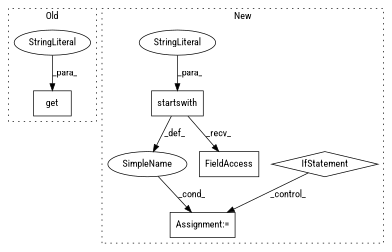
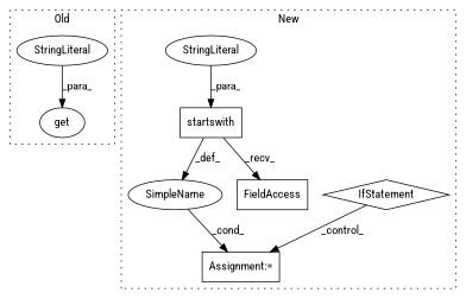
  digraph {
    fontname="Roboto Condensed"
    node [a=32 fontname="Roboto Condensed" shape=box]
    edge [fontname="Roboto Condensed"]
-   n1 [l="4,1" label=get s="9125,9159"]
+   n1 [l="4,1" label=get s="9125,9159" shape=ellipse]
    n2 [a=45 l=8 label=StringLiteral s=9129 shape=ellipse]
    n3 [l="11,1" label=startswith s="9238,9256"]
    n4 [a=25 l="4,2" label=IfStatement s="9219,9298" shape=diamond]
    n5 [a=45 l=7 label=StringLiteral s=9249 shape=ellipse]
    n6 [a=7 l=1 label="Assignment:=" s=9412]
    n7 [a=42 label=SimpleName shape=ellipse]
    n8 [a=22 l=13 label=FieldAccess s=9224]
    subgraph cluster_1 {
      label=Old
      style=dotted
      n1
      n2
    }
    subgraph cluster_2 {
      label=New
      style=dotted
      n3
      n4
      n5
      n6
      n7
      n8
    }
    n2 -> n1 [label=_para_]
    n3 -> n7 [label=_def_]
    n3 -> n8 [label=_recv_]
    n4 -> n6 [label=_control_]
    n5 -> n3 [label=_para_]
    n7 -> n6 [label=_cond_]
  }
